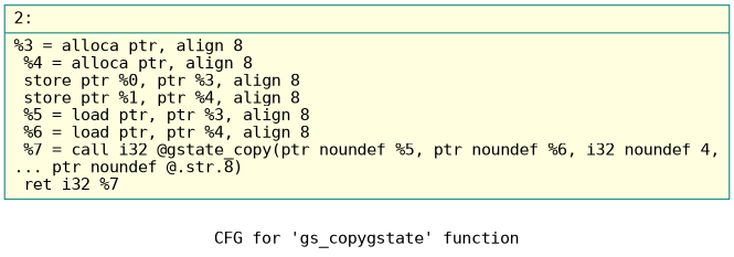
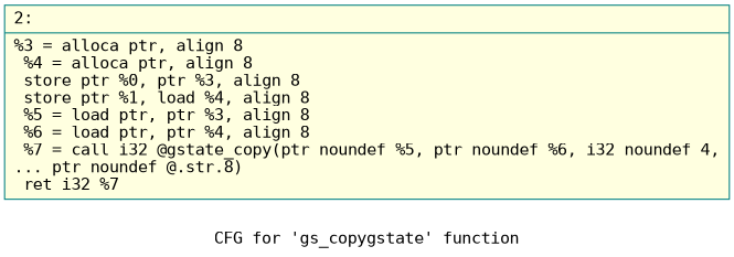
  digraph {
    label="CFG for 'gs_copygstate' function"
    fontname="DejaVu Sans Mono"
-   n1 [color=teal fillcolor=lightyellow fontname="DejaVu Sans Mono" label="{2:\l|  %3 = alloca ptr, align 8\l  %4 = alloca ptr, align 8\l  store ptr %0, ptr %3, align 8\l  store ptr %1, ptr %4, align 8\l  %5 = load ptr, ptr %3, align 8\l  %6 = load ptr, ptr %4, align 8\l  %7 = call i32 @gstate_copy(ptr noundef %5, ptr noundef %6, i32 noundef 4,\l... ptr noundef @.str.8)\l  ret i32 %7\l}" shape=record style=filled]
+   n1 [color=teal fillcolor=lightyellow fontname="DejaVu Sans Mono" label="{2:\l|  %3 = alloca ptr, align 8\l  %4 = alloca ptr, align 8\l  store ptr %0, ptr %3, align 8\l  store ptr %1, load %4, align 8\l  %5 = load ptr, ptr %3, align 8\l  %6 = load ptr, ptr %4, align 8\l  %7 = call i32 @gstate_copy(ptr noundef %5, ptr noundef %6, i32 noundef 4,\l... ptr noundef @.str.8)\l  ret i32 %7\l}" shape=record style=filled]
  }
